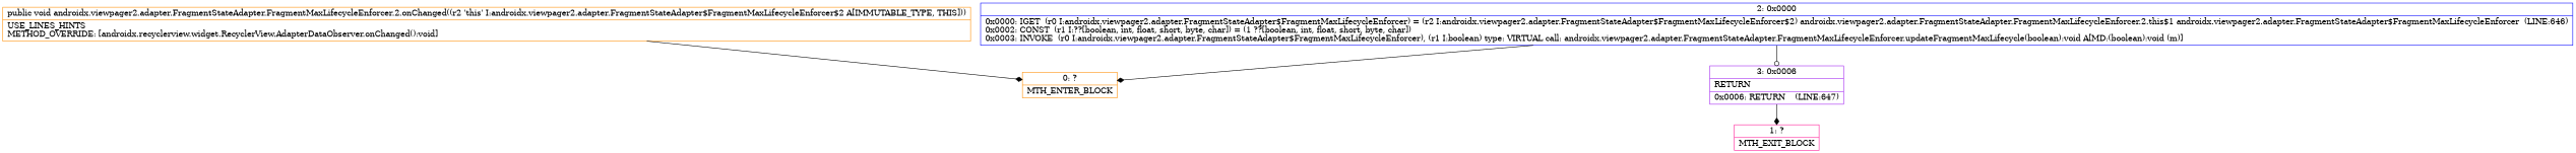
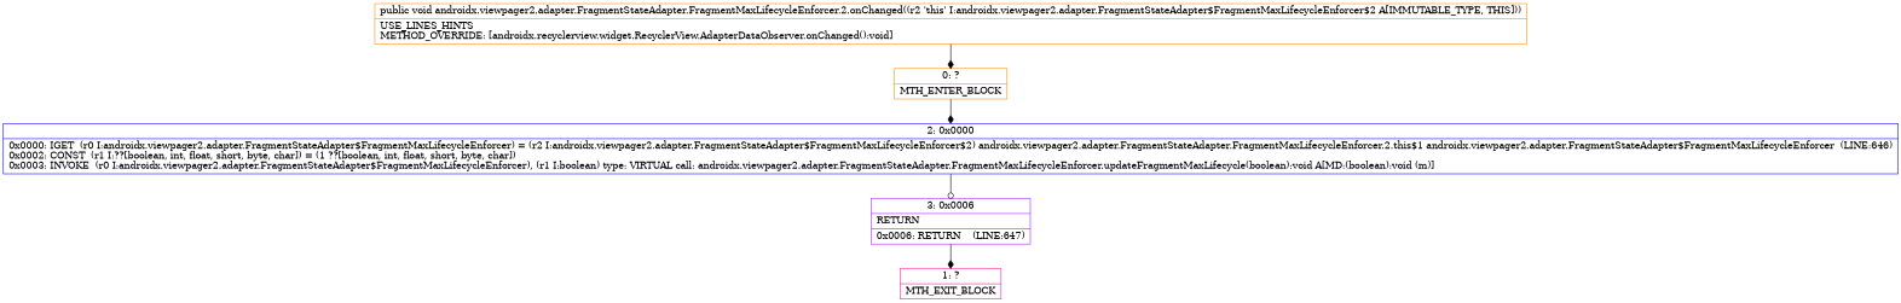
  digraph {
    node [color=darkorange shape=record]
    edge [arrowhead=diamond]
    n1 [label="{0\:\ ?|MTH_ENTER_BLOCK\l}"]
    n2 [color=blue label="{2\:\ 0x0000|0x0000: IGET  (r0 I:androidx.viewpager2.adapter.FragmentStateAdapter$FragmentMaxLifecycleEnforcer) = (r2 I:androidx.viewpager2.adapter.FragmentStateAdapter$FragmentMaxLifecycleEnforcer$2) androidx.viewpager2.adapter.FragmentStateAdapter.FragmentMaxLifecycleEnforcer.2.this$1 androidx.viewpager2.adapter.FragmentStateAdapter$FragmentMaxLifecycleEnforcer  (LINE:646)\l0x0002: CONST  (r1 I:??[boolean, int, float, short, byte, char]) = (1 ??[boolean, int, float, short, byte, char]) \l0x0003: INVOKE  (r0 I:androidx.viewpager2.adapter.FragmentStateAdapter$FragmentMaxLifecycleEnforcer), (r1 I:boolean) type: VIRTUAL call: androidx.viewpager2.adapter.FragmentStateAdapter.FragmentMaxLifecycleEnforcer.updateFragmentMaxLifecycle(boolean):void A[MD:(boolean):void (m)]\l}"]
    n3 [color=purple label="{3\:\ 0x0006|RETURN\l|0x0006: RETURN    (LINE:647)\l}"]
    n4 [color=deeppink label="{1\:\ ?|MTH_EXIT_BLOCK\l}"]
    n5 [label="{public void androidx.viewpager2.adapter.FragmentStateAdapter.FragmentMaxLifecycleEnforcer.2.onChanged((r2 'this' I:androidx.viewpager2.adapter.FragmentStateAdapter$FragmentMaxLifecycleEnforcer$2 A[IMMUTABLE_TYPE, THIS]))  | USE_LINES_HINTS\lMETHOD_OVERRIDE: [androidx.recyclerview.widget.RecyclerView.AdapterDataObserver.onChanged():void]\l}"]
-   n2 -> n1
+   n1 -> n2
    n2 -> n3 [arrowhead=odot]
    n3 -> n4
    n5 -> n1
  }
